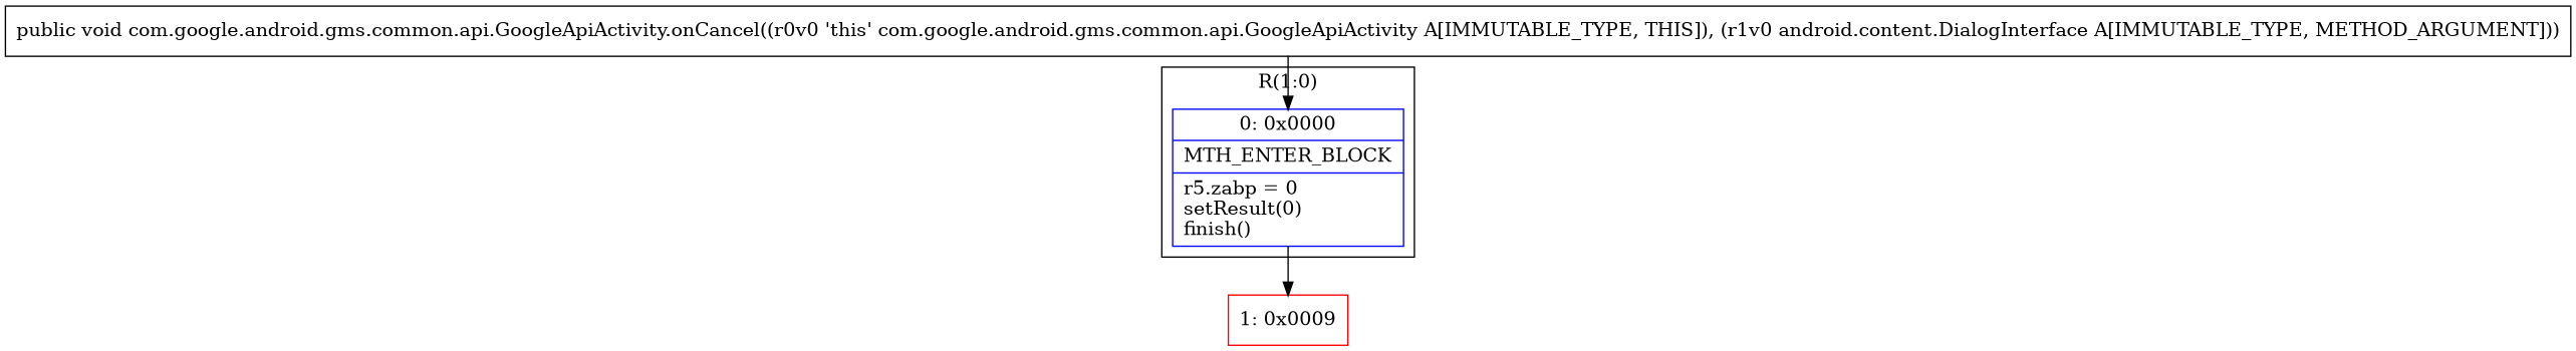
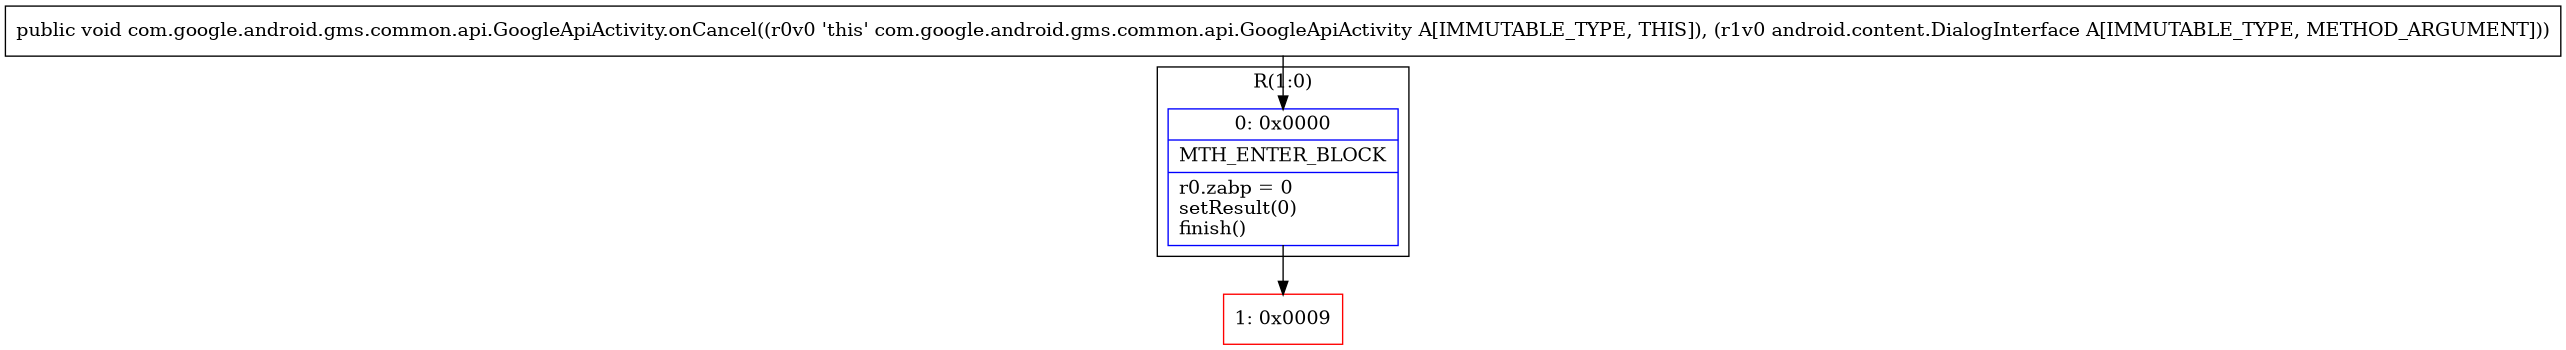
  digraph {
    node [shape=record]
-   n1 [color=blue label="{0\:\ 0x0000|MTH_ENTER_BLOCK\l|r5.zabp = 0\lsetResult(0)\lfinish()\l}"]
+   n1 [color=blue label="{0\:\ 0x0000|MTH_ENTER_BLOCK\l|r0.zabp = 0\lsetResult(0)\lfinish()\l}"]
    n2 [color=red label="{1\:\ 0x0009}"]
    n3 [label="{public void com.google.android.gms.common.api.GoogleApiActivity.onCancel((r0v0 'this' com.google.android.gms.common.api.GoogleApiActivity A[IMMUTABLE_TYPE, THIS]), (r1v0 android.content.DialogInterface A[IMMUTABLE_TYPE, METHOD_ARGUMENT])) }"]
    subgraph cluster_1 {
      label="R(1:0)"
      n1
    }
    n1 -> n2
    n3 -> n1
  }
